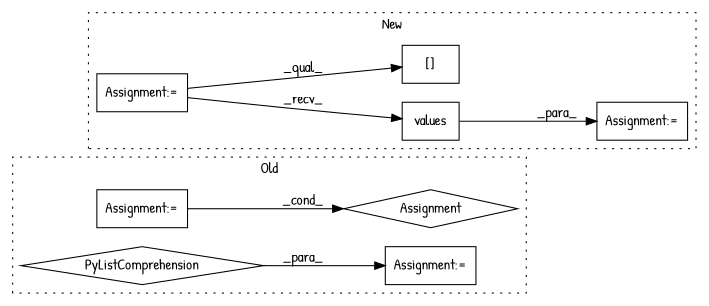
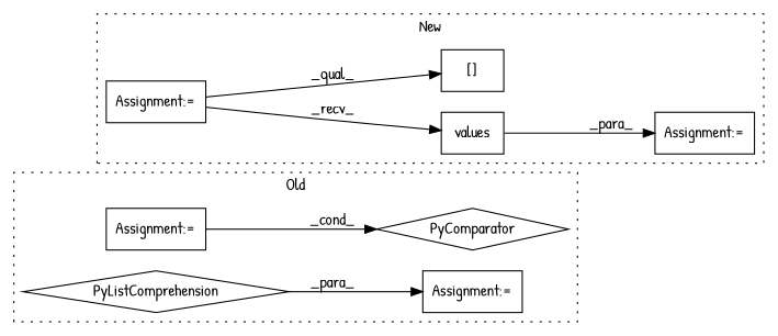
  digraph {
    fontname="Patrick Hand"
    rankdir=LR
    node [a=7 fontname="Patrick Hand" l=12 shape=box]
    edge [fontname="Patrick Hand"]
-   n1 [a=113 l=36 label=Assignment s=1920 shape=diamond]
+   n1 [a=113 l=36 label=PyComparator s=1920 shape=diamond]
    n2 [label="Assignment:=" s=1158]
    n3 [a=109 l=132 label=PyListComprehension s=1832 shape=diamond]
    n4 [label="Assignment:=" s=1820]
    n5 [a=32 l=8 label=values s=1305]
    n6 [l="65,2" label="Assignment:=" s="1213,1314"]
    n7 [l=1 label="Assignment:=" s=748]
    n8 [a=2 l="7,1" label="[]" s="947,974"]
    subgraph cluster_1 {
      label=Old
      style=dotted
      n1
      n2
      n3
      n4
    }
    subgraph cluster_2 {
      label=New
      style=dotted
      n5
      n6
      n7
      n8
    }
    n2 -> n1 [label=_cond_]
    n3 -> n4 [label=_para_]
    n5 -> n6 [label=_para_]
    n7 -> n5 [label=_recv_]
    n7 -> n8 [label=_qual_]
  }
